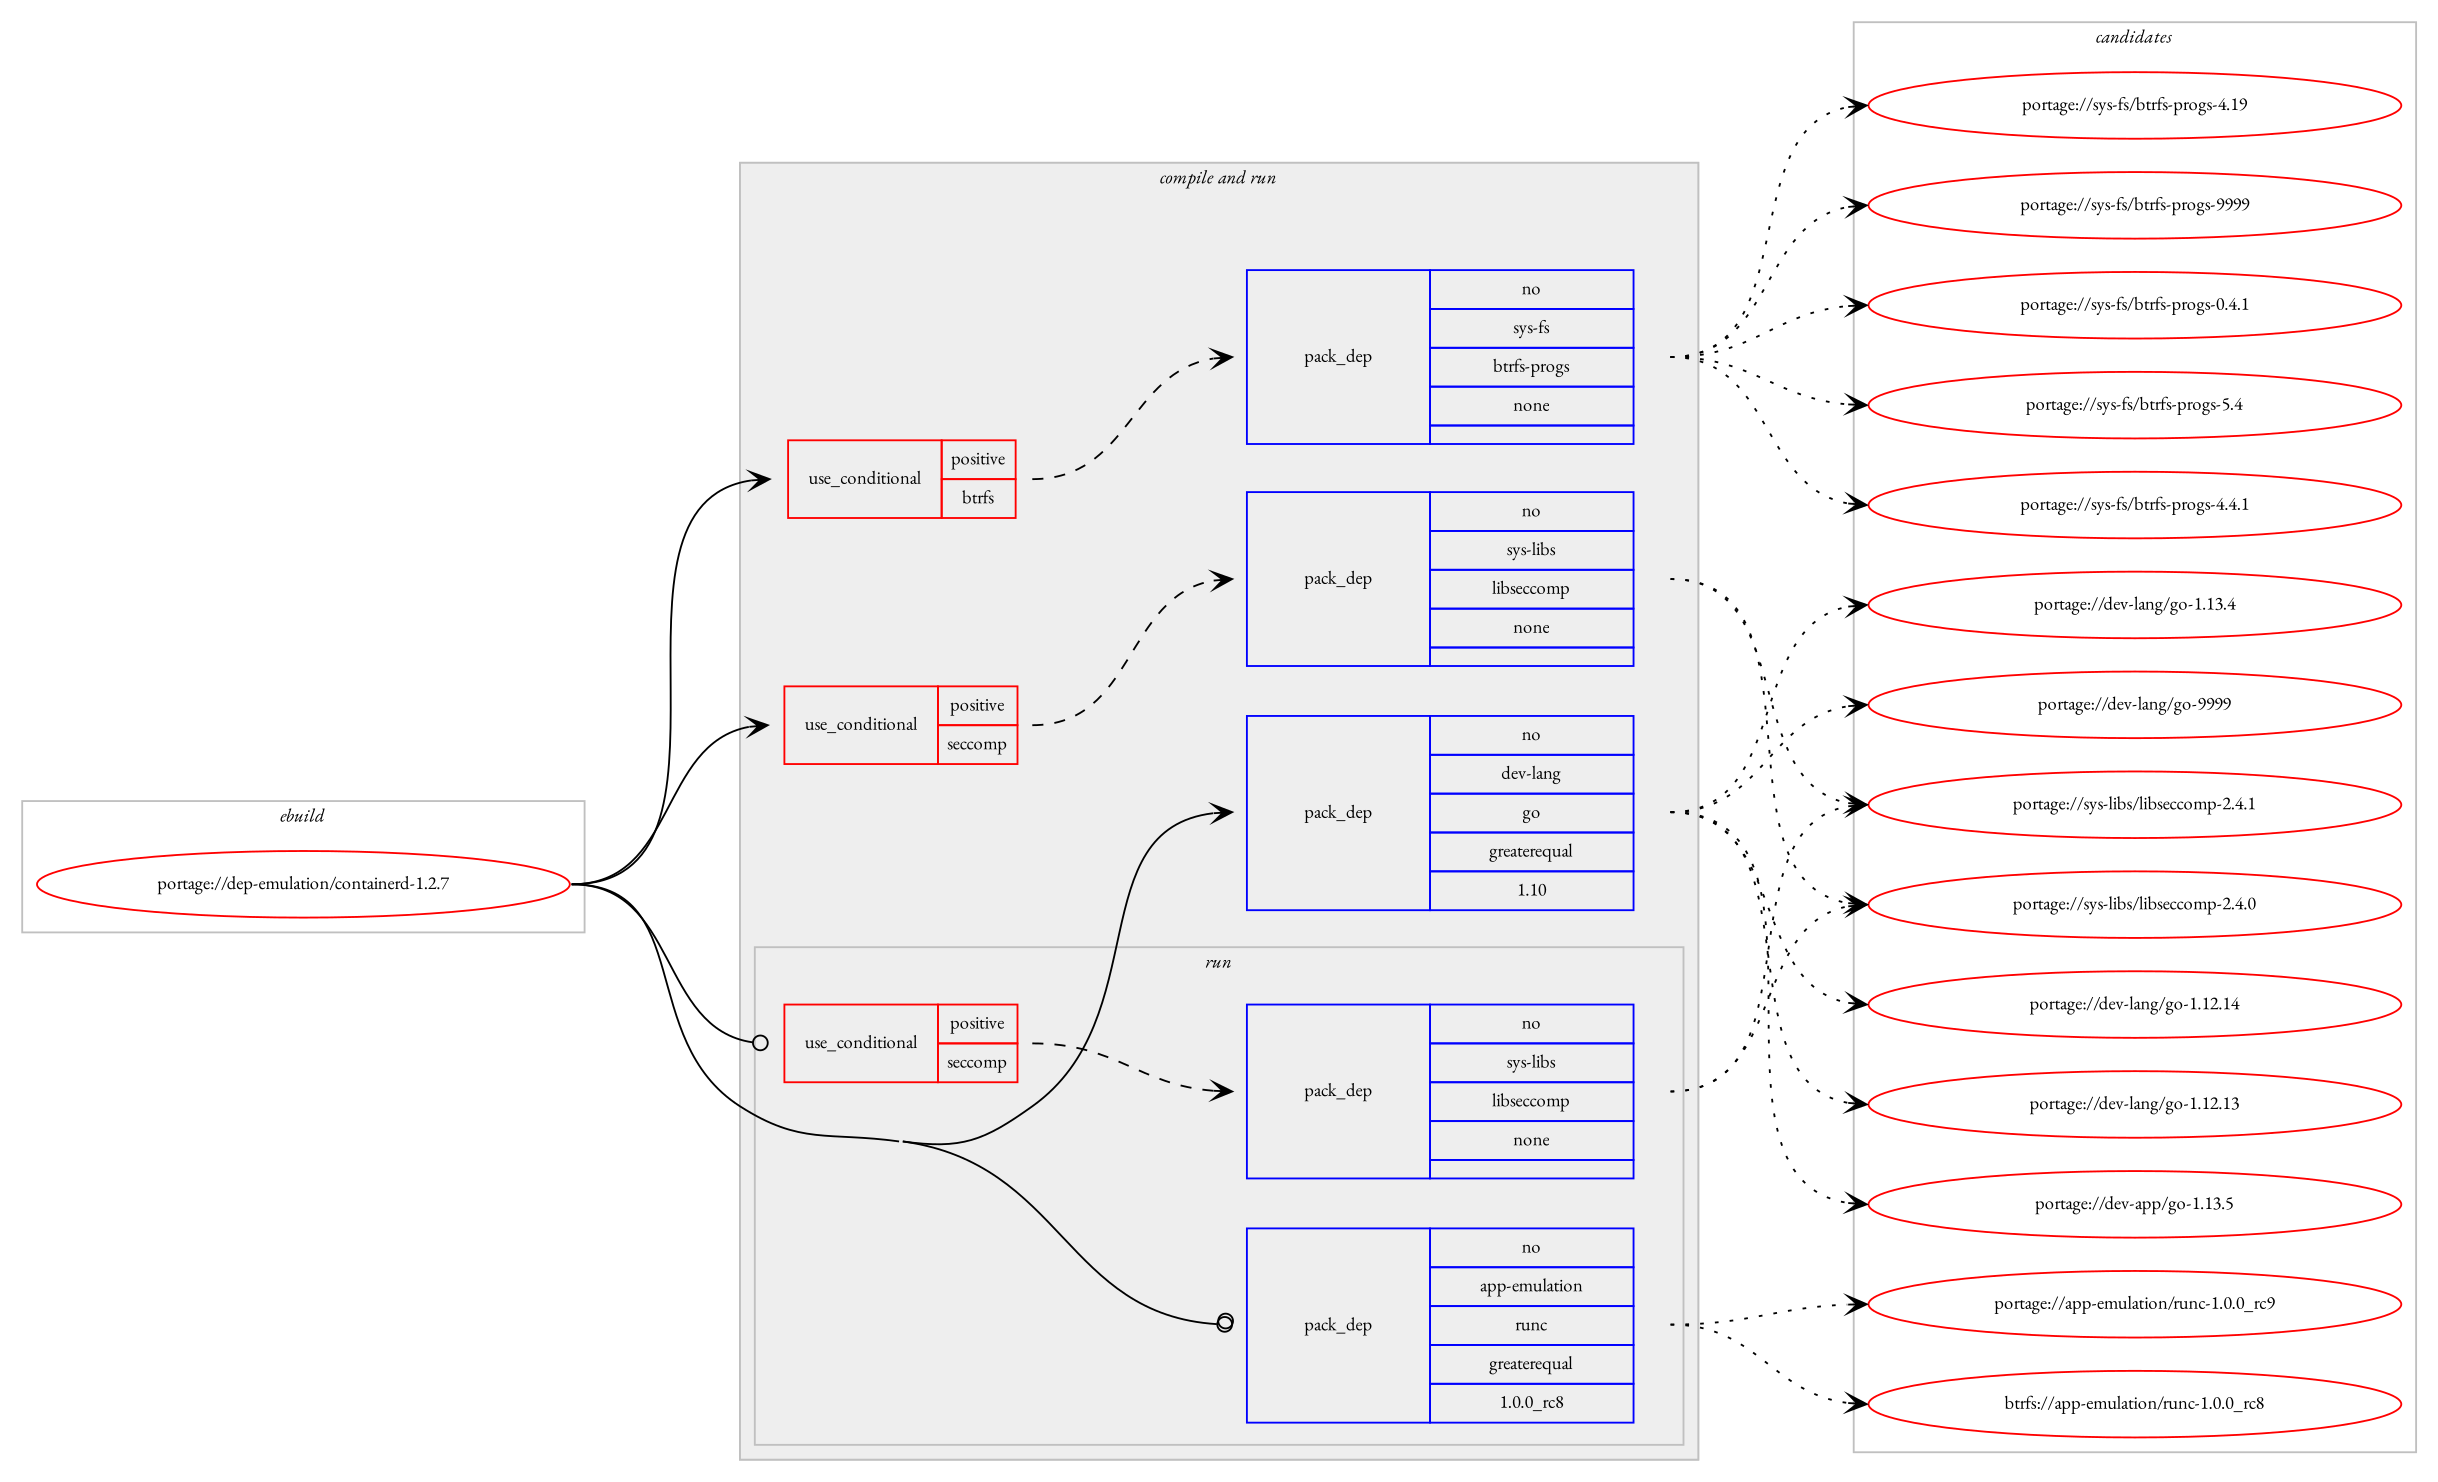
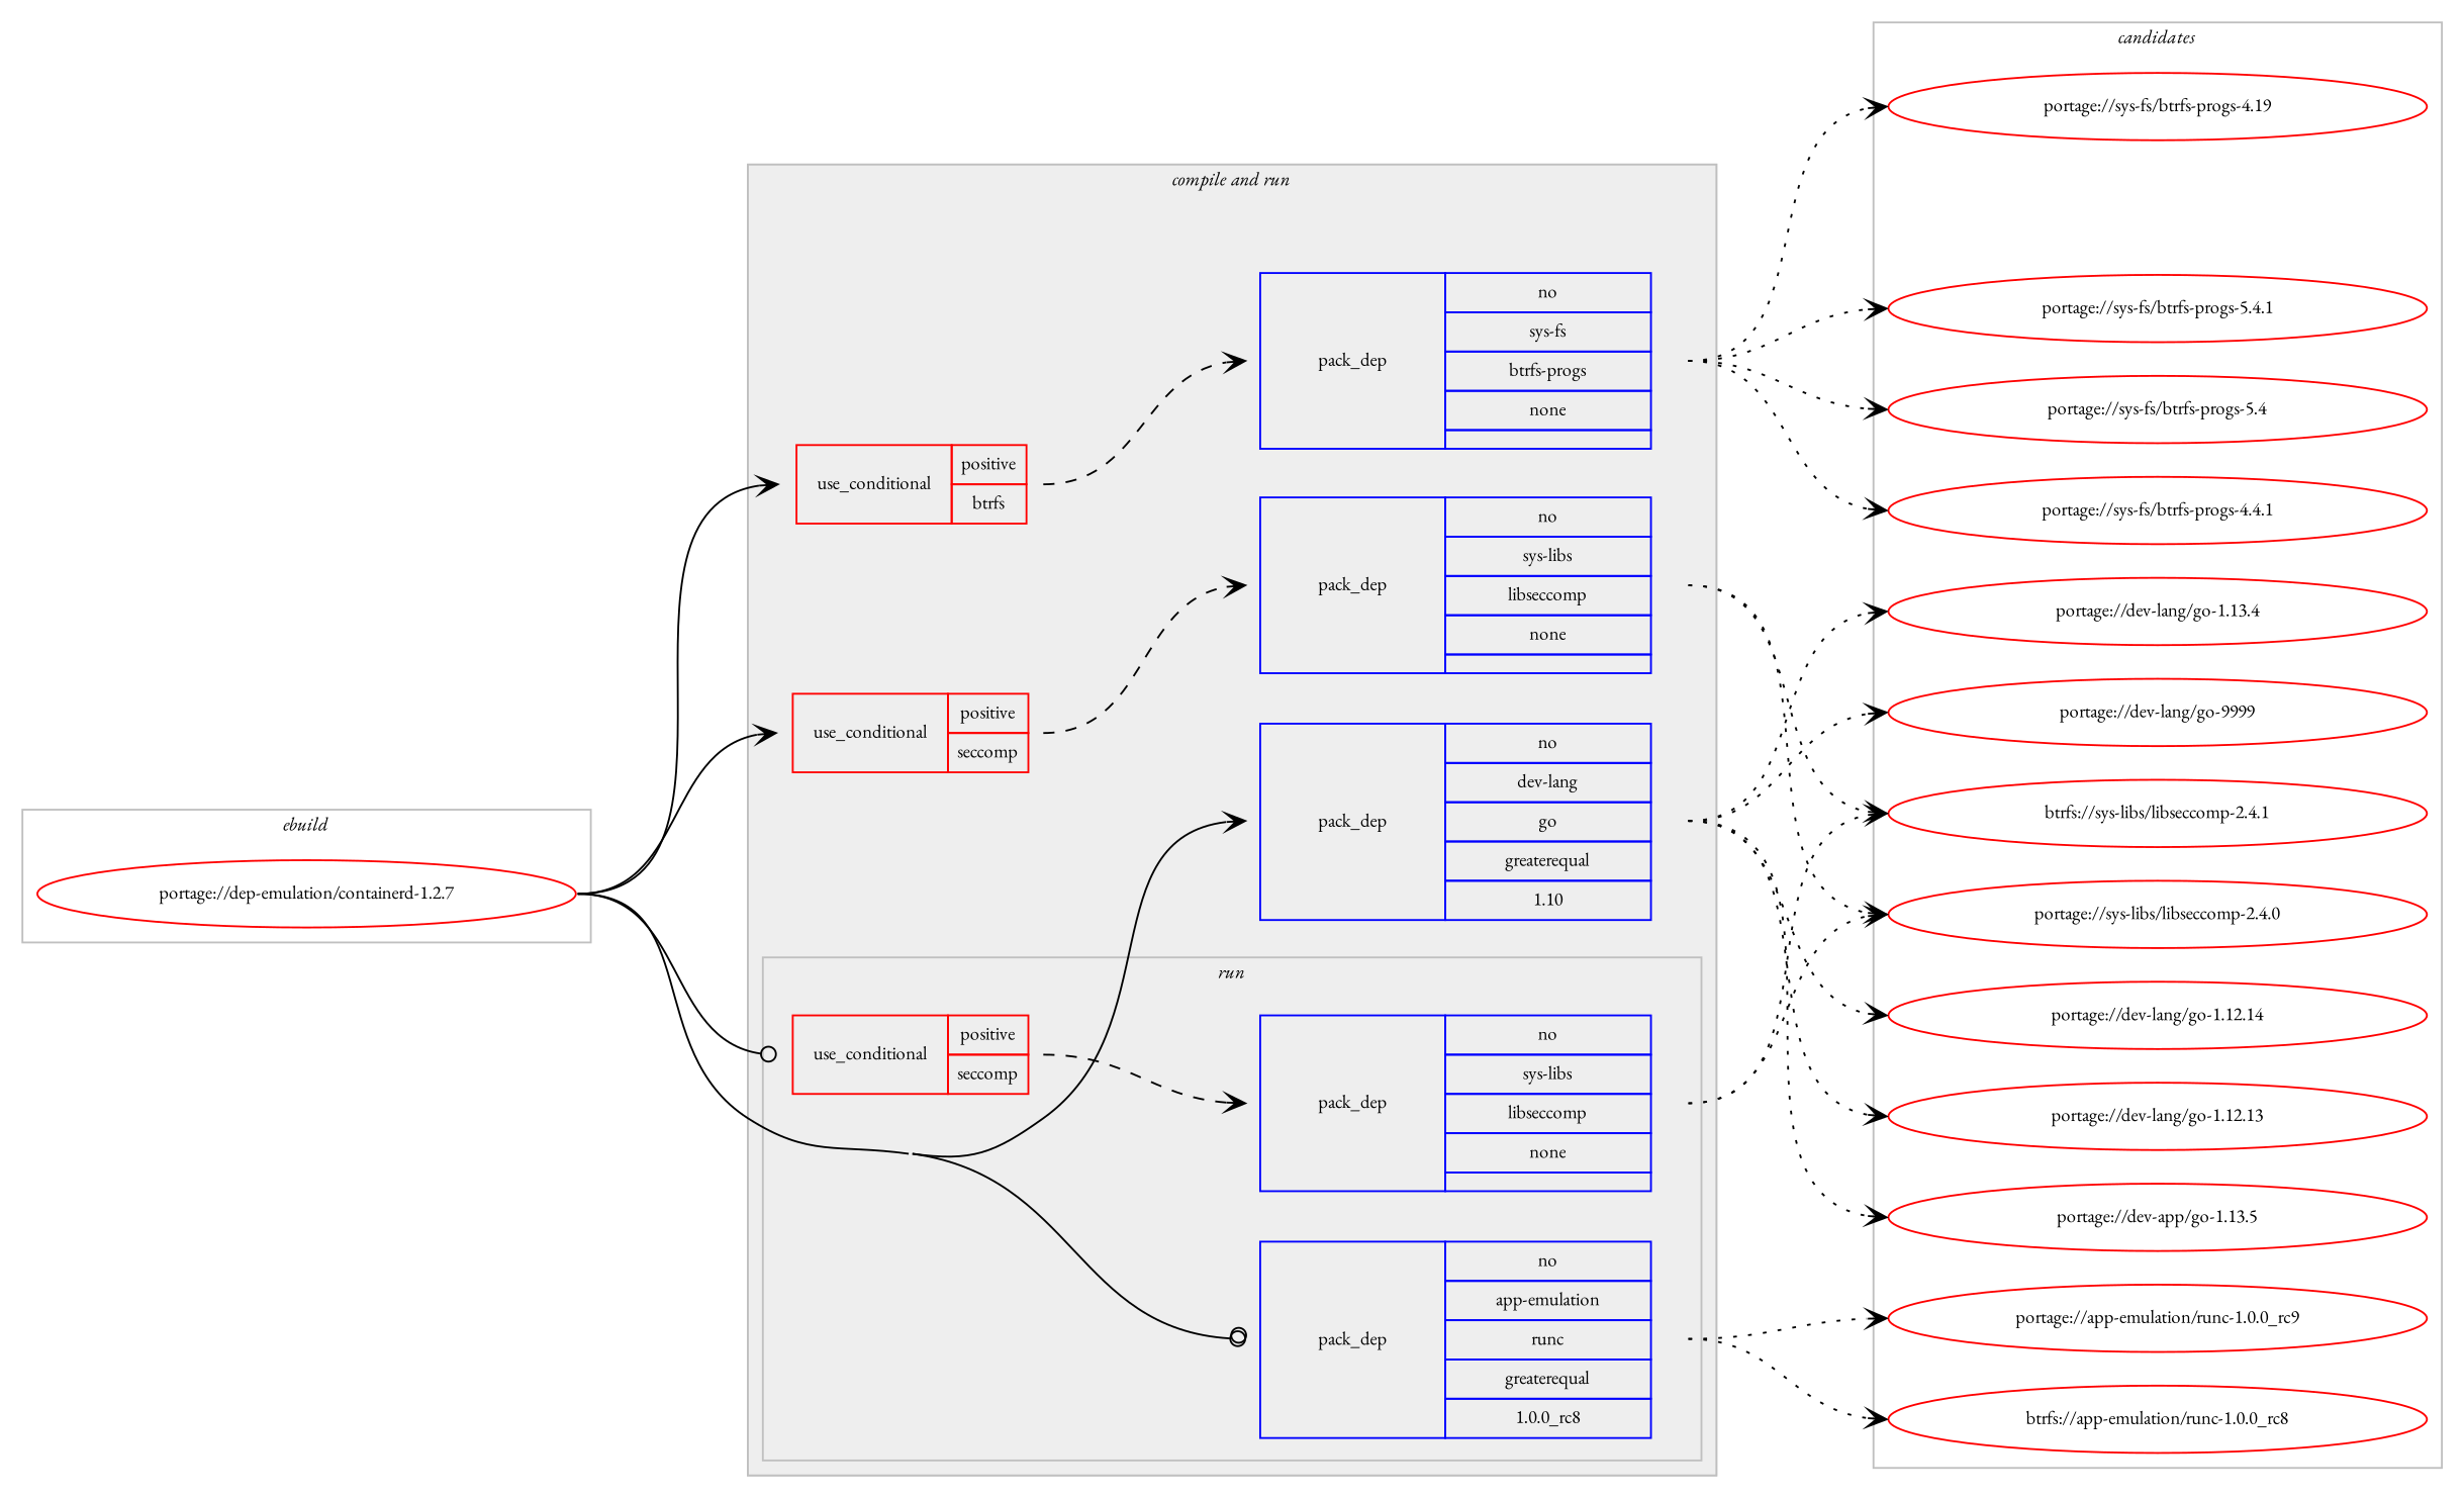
  digraph {
    compound=true
    concentrate=true
    fontname="EB Garamond"
    fontsize=10
    newrank=true
    rankdir=LR
    ranksep=1.5
    node [color=red fontname="EB Garamond" fontsize=10]
    edge [arrowhead=vee fontname="EB Garamond" headport=w style=dotted tailport=e weight=100]
    n1 [label="portage://dep-emulation/containerd-1.2.7" width=4]
    n2 [color=blue label=<<TABLE BORDER="0" CELLBORDER="1" CELLSPACING="0" CELLPADDING="4" WIDTH="220"><TR><TD ROWSPAN="6" CELLPADDING="30">pack_dep</TD></TR><TR><TD WIDTH="110">no</TD></TR><TR><TD>sys-fs</TD></TR><TR><TD>btrfs-progs</TD></TR><TR><TD>none</TD></TR><TR><TD></TD></TR></TABLE>> shape=none]
    n3 [label=<<TABLE BORDER="0" CELLBORDER="1" CELLSPACING="0" CELLPADDING="4"><TR><TD ROWSPAN="3" CELLPADDING="10">use_conditional</TD></TR><TR><TD>positive</TD></TR><TR><TD>btrfs</TD></TR></TABLE>> shape=none]
    n4 [color=blue label=<<TABLE BORDER="0" CELLBORDER="1" CELLSPACING="0" CELLPADDING="4" WIDTH="220"><TR><TD ROWSPAN="6" CELLPADDING="30">pack_dep</TD></TR><TR><TD WIDTH="110">no</TD></TR><TR><TD>sys-libs</TD></TR><TR><TD>libseccomp</TD></TR><TR><TD>none</TD></TR><TR><TD></TD></TR></TABLE>> shape=none]
    n5 [label=<<TABLE BORDER="0" CELLBORDER="1" CELLSPACING="0" CELLPADDING="4"><TR><TD ROWSPAN="3" CELLPADDING="10">use_conditional</TD></TR><TR><TD>positive</TD></TR><TR><TD>seccomp</TD></TR></TABLE>> shape=none]
    n6 [color=blue label=<<TABLE BORDER="0" CELLBORDER="1" CELLSPACING="0" CELLPADDING="4" WIDTH="220"><TR><TD ROWSPAN="6" CELLPADDING="30">pack_dep</TD></TR><TR><TD WIDTH="110">no</TD></TR><TR><TD>dev-lang</TD></TR><TR><TD>go</TD></TR><TR><TD>greaterequal</TD></TR><TR><TD>1.10</TD></TR></TABLE>> shape=none]
    n7 [color=blue label=<<TABLE BORDER="0" CELLBORDER="1" CELLSPACING="0" CELLPADDING="4" WIDTH="220"><TR><TD ROWSPAN="6" CELLPADDING="30">pack_dep</TD></TR><TR><TD WIDTH="110">no</TD></TR><TR><TD>sys-libs</TD></TR><TR><TD>libseccomp</TD></TR><TR><TD>none</TD></TR><TR><TD></TD></TR></TABLE>> shape=none]
    n8 [label=<<TABLE BORDER="0" CELLBORDER="1" CELLSPACING="0" CELLPADDING="4"><TR><TD ROWSPAN="3" CELLPADDING="10">use_conditional</TD></TR><TR><TD>positive</TD></TR><TR><TD>seccomp</TD></TR></TABLE>> shape=none]
    n9 [color=blue label=<<TABLE BORDER="0" CELLBORDER="1" CELLSPACING="0" CELLPADDING="4" WIDTH="220"><TR><TD ROWSPAN="6" CELLPADDING="30">pack_dep</TD></TR><TR><TD WIDTH="110">no</TD></TR><TR><TD>app-emulation</TD></TR><TR><TD>runc</TD></TR><TR><TD>greaterequal</TD></TR><TR><TD>1.0.0_rc8</TD></TR></TABLE>> shape=none]
-   n10 [label="portage://sys-fs/btrfs-progs-9999" width=4]
-   n11 [label="portage://sys-fs/btrfs-progs-0.4.1" width=4]
+   n11 [label="portage://sys-fs/btrfs-progs-5.4.1" width=4]
    n12 [label="portage://sys-fs/btrfs-progs-5.4" width=4]
    n13 [label="portage://sys-fs/btrfs-progs-4.4.1" width=4]
    n14 [label="portage://sys-fs/btrfs-progs-4.19" width=4]
-   n15 [label="portage://sys-libs/libseccomp-2.4.1" width=4]
+   n15 [label="btrfs://sys-libs/libseccomp-2.4.1" width=4]
    n16 [label="portage://sys-libs/libseccomp-2.4.0" width=4]
    n17 [label="portage://dev-lang/go-9999" width=4]
    n18 [label="portage://dev-app/go-1.13.5" width=4]
    n19 [label="portage://dev-lang/go-1.13.4" width=4]
    n20 [label="portage://dev-lang/go-1.12.14" width=4]
    n21 [label="portage://dev-lang/go-1.12.13" width=4]
    n22 [label="portage://app-emulation/runc-1.0.0_rc9" width=4]
    n23 [label="btrfs://app-emulation/runc-1.0.0_rc8" width=4]
    subgraph cluster_1 {
      color=gray
      label=<<i>ebuild</i>>
      n1
    }
    subgraph cluster_2 {
      color=gray
      label=<<i>dependencies</i>>
      subgraph cluster_3 {
        color=gray
        fillcolor="#eeeeee"
        label=<<i>compile</i>>
        style=filled
        subgraph sub_4 {
          color=gray
          fillcolor="#eeeeee"
          label=<<i>compile</i>>
          style=filled
          n3
          subgraph sub_5 {
            color=gray
            fillcolor="#eeeeee"
            label=<<i>compile</i>>
            style=filled
            n2
          }
        }
        subgraph sub_6 {
          color=gray
          fillcolor="#eeeeee"
          label=<<i>compile</i>>
          style=filled
          n5
          subgraph sub_7 {
            color=gray
            fillcolor="#eeeeee"
            label=<<i>compile</i>>
            style=filled
            n4
          }
        }
        subgraph sub_8 {
          color=gray
          fillcolor="#eeeeee"
          label=<<i>compile</i>>
          style=filled
          n6
        }
      }
      subgraph cluster_9 {
        color=gray
        fillcolor="#eeeeee"
        label=<<i>compile and run</i>>
        style=filled
      }
      subgraph cluster_10 {
        color=gray
        fillcolor="#eeeeee"
        label=<<i>run</i>>
        style=filled
        subgraph sub_11 {
          color=gray
          fillcolor="#eeeeee"
          label=<<i>run</i>>
          style=filled
          n8
          subgraph sub_12 {
            color=gray
            fillcolor="#eeeeee"
            label=<<i>run</i>>
            style=filled
            n7
          }
        }
        subgraph sub_13 {
          color=gray
          fillcolor="#eeeeee"
          label=<<i>run</i>>
          style=filled
          n9
        }
      }
    }
    subgraph cluster_14 {
      color=gray
      label=<<i>candidates</i>>
      rank=same
      subgraph sub_15 {
        color=black
        label=<<i>candidates</i>>
        nodesep=1
        rank=same
-       n10
        n11
        n12
        n13
        n14
      }
      subgraph sub_16 {
        color=black
        label=<<i>candidates</i>>
        nodesep=1
        rank=same
        n15
        n16
      }
      subgraph sub_17 {
        color=black
        label=<<i>candidates</i>>
        nodesep=1
        rank=same
        n17
        n18
        n19
        n20
        n21
      }
      subgraph sub_18 {
        color=black
        label=<<i>candidates</i>>
        nodesep=1
        rank=same
        n15
        n16
      }
      subgraph sub_19 {
        color=black
        label=<<i>candidates</i>>
        nodesep=1
        rank=same
        n22
        n23
      }
    }
    n1 -> n3 [style=solid weight=20]
    n1 -> n5 [style=solid weight=20]
    n1 -> n6 [style=solid weight=20]
    n1 -> n8 [arrowhead=odot style=solid weight=20]
    n1 -> n9 [arrowhead=odot style=solid weight=20]
-   n2 -> n10
    n2 -> n11
    n2 -> n12
    n2 -> n13
    n2 -> n14
    n3 -> n2 [style=dashed weight=20]
    n4 -> n15
    n4 -> n16
    n5 -> n4 [style=dashed weight=20]
    n6 -> n17
    n6 -> n18
    n6 -> n19
    n6 -> n20
    n6 -> n21
    n7 -> n15
    n7 -> n16
    n8 -> n7 [style=dashed weight=20]
    n9 -> n22
    n9 -> n23
  }
